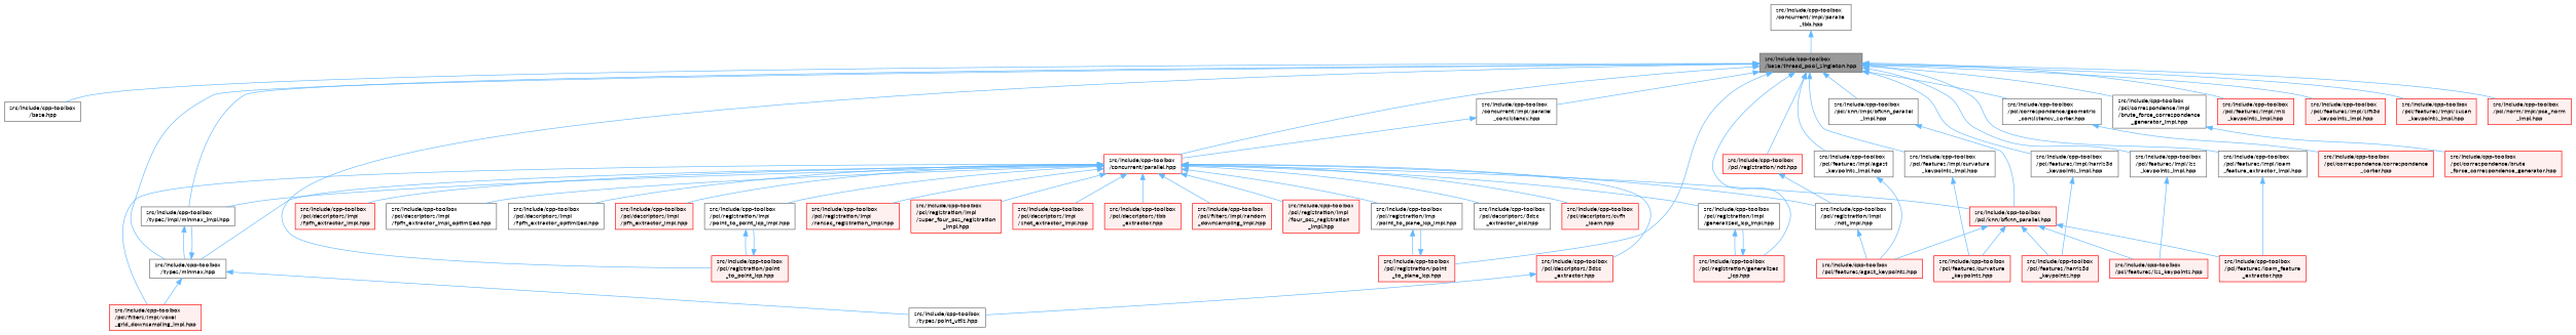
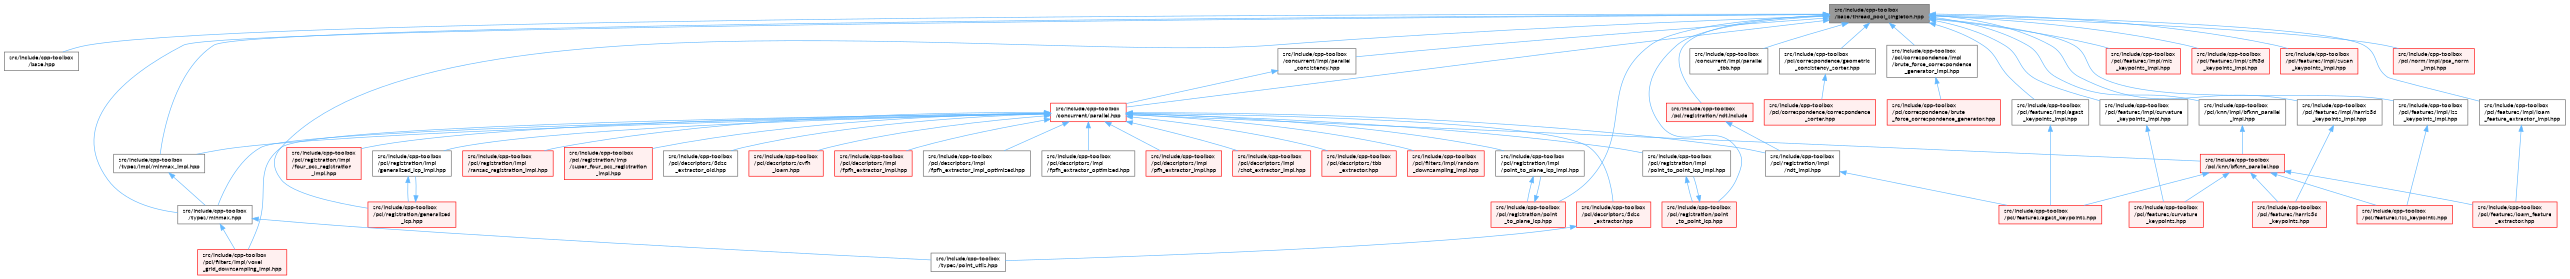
  digraph {
    fontname=Lato
    node [color=red fillcolor="#FFF0F0" fontname=Lato fontsize=10 shape=box style=filled]
    edge [color=steelblue1 dir=back fontname=Lato fontsize=10 labelfontname=Helvetica labelfontsize=10 style=solid]
    n1 [color=gray40 fillcolor=grey60 fontcolor=black height=0.2 label="src/include/cpp-toolbox\l/base/thread_pool_singleton.hpp" width=0.4]
    n2 [color=grey40 fillcolor=white height=0.2 label="src/include/cpp-toolbox\l/base.hpp" width=0.4]
    n3 [color=grey40 fillcolor=white height=0.2 label="src/include/cpp-toolbox\l/concurrent/impl/parallel\l_consistency.hpp" width=0.4]
    n4 [fillcolor=white height=0.2 label="src/include/cpp-toolbox\l/concurrent/parallel.hpp" width=0.4]
    n5 [height=0.2 label="src/include/cpp-toolbox\l/pcl/registration/generalized\l_icp.hpp" width=0.4]
-   n6 [height=0.2 label="src/include/cpp-toolbox\l/pcl/registration/ndt.hpp" width=0.4]
+   n6 [height=0.2 label="src/include/cpp-toolbox\l/pcl/registration/ndt.include" width=0.4]
    n7 [height=0.2 label="src/include/cpp-toolbox\l/pcl/registration/point\l_to_plane_icp.hpp" width=0.4]
    n8 [height=0.2 label="src/include/cpp-toolbox\l/pcl/registration/point\l_to_point_icp.hpp" width=0.4]
    n9 [color=grey40 fillcolor=white height=0.2 label="src/include/cpp-toolbox\l/types/impl/minmax_impl.hpp" width=0.4]
    n10 [color=grey40 fillcolor=white height=0.2 label="src/include/cpp-toolbox\l/types/minmax.hpp" width=0.4]
    n11 [color=grey40 fillcolor=white height=0.2 label="src/include/cpp-toolbox\l/concurrent/impl/parallel\l_tbb.hpp" width=0.4]
    n12 [color=grey40 fillcolor=white height=0.2 label="src/include/cpp-toolbox\l/pcl/correspondence/geometric\l_consistency_sorter.hpp" width=0.4]
    n13 [color=grey40 fillcolor=white height=0.2 label="src/include/cpp-toolbox\l/pcl/correspondence/impl\l/brute_force_correspondence\l_generator_impl.hpp" width=0.4]
    n14 [color=grey40 fillcolor=white height=0.2 label="src/include/cpp-toolbox\l/pcl/features/impl/agast\l_keypoints_impl.hpp" width=0.4]
    n15 [color=grey40 fillcolor=white height=0.2 label="src/include/cpp-toolbox\l/pcl/features/impl/curvature\l_keypoints_impl.hpp" width=0.4]
    n16 [color=grey40 fillcolor=white height=0.2 label="src/include/cpp-toolbox\l/pcl/features/impl/harris3d\l_keypoints_impl.hpp" width=0.4]
    n17 [color=grey40 fillcolor=white height=0.2 label="src/include/cpp-toolbox\l/pcl/features/impl/iss\l_keypoints_impl.hpp" width=0.4]
    n18 [color=grey40 fillcolor=white height=0.2 label="src/include/cpp-toolbox\l/pcl/features/impl/loam\l_feature_extractor_impl.hpp" width=0.4]
    n19 [height=0.2 label="src/include/cpp-toolbox\l/pcl/features/impl/mls\l_keypoints_impl.hpp" width=0.4]
    n20 [height=0.2 label="src/include/cpp-toolbox\l/pcl/features/impl/sift3d\l_keypoints_impl.hpp" width=0.4]
    n21 [height=0.2 label="src/include/cpp-toolbox\l/pcl/features/impl/susan\l_keypoints_impl.hpp" width=0.4]
    n22 [color=grey40 fillcolor=white height=0.2 label="src/include/cpp-toolbox\l/pcl/knn/impl/bfknn_parallel\l_impl.hpp" width=0.4]
    n23 [height=0.2 label="src/include/cpp-toolbox\l/pcl/norm/impl/pca_norm\l_impl.hpp" width=0.4]
    n24 [height=0.2 label="src/include/cpp-toolbox\l/pcl/descriptors/3dsc\l_extractor.hpp" width=0.4]
    n25 [color=grey40 fillcolor=white height=0.2 label="src/include/cpp-toolbox\l/pcl/descriptors/3dsc\l_extractor_old.hpp" width=0.4]
    n26 [height=0.2 label="src/include/cpp-toolbox\l/pcl/descriptors/cvfh\l_loam.hpp" width=0.4]
    n27 [height=0.2 label="src/include/cpp-toolbox\l/pcl/descriptors/impl\l/fpfh_extractor_impl.hpp" width=0.4]
    n28 [color=grey40 fillcolor=white height=0.2 label="src/include/cpp-toolbox\l/pcl/descriptors/impl\l/fpfh_extractor_impl_optimized.hpp" width=0.4]
    n29 [color=grey40 fillcolor=white height=0.2 label="src/include/cpp-toolbox\l/pcl/descriptors/impl\l/fpfh_extractor_optimized.hpp" width=0.4]
    n30 [height=0.2 label="src/include/cpp-toolbox\l/pcl/descriptors/impl\l/pfh_extractor_impl.hpp" width=0.4]
    n31 [height=0.2 label="src/include/cpp-toolbox\l/pcl/descriptors/impl\l/shot_extractor_impl.hpp" width=0.4]
    n32 [height=0.2 label="src/include/cpp-toolbox\l/pcl/descriptors/tbb\l_extractor.hpp" width=0.4]
    n33 [height=0.2 label="src/include/cpp-toolbox\l/pcl/filters/impl/random\l_downsampling_impl.hpp" width=0.4]
    n34 [height=0.2 label="src/include/cpp-toolbox\l/pcl/filters/impl/voxel\l_grid_downsampling_impl.hpp" width=0.4]
    n35 [height=0.2 label="src/include/cpp-toolbox\l/pcl/knn/bfknn_parallel.hpp" width=0.4]
    n36 [height=0.2 label="src/include/cpp-toolbox\l/pcl/registration/impl\l/four_pcs_registration\l_impl.hpp" width=0.4]
    n37 [color=grey40 fillcolor=white height=0.2 label="src/include/cpp-toolbox\l/pcl/registration/impl\l/generalized_icp_impl.hpp" width=0.4]
    n38 [color=grey40 fillcolor=white height=0.2 label="src/include/cpp-toolbox\l/pcl/registration/impl\l/ndt_impl.hpp" width=0.4]
    n39 [color=grey40 fillcolor=white height=0.2 label="src/include/cpp-toolbox\l/pcl/registration/impl\l/point_to_plane_icp_impl.hpp" width=0.4]
    n40 [color=grey40 fillcolor=white height=0.2 label="src/include/cpp-toolbox\l/pcl/registration/impl\l/point_to_point_icp_impl.hpp" width=0.4]
    n41 [height=0.2 label="src/include/cpp-toolbox\l/pcl/registration/impl\l/ransac_registration_impl.hpp" width=0.4]
    n42 [height=0.2 label="src/include/cpp-toolbox\l/pcl/registration/impl\l/super_four_pcs_registration\l_impl.hpp" width=0.4]
    n43 [color=grey40 fillcolor=white height=0.2 label="src/include/cpp-toolbox\l/types/point_utils.hpp" width=0.4]
    n44 [height=0.2 label="src/include/cpp-toolbox\l/pcl/correspondence/correspondence\l_sorter.hpp" width=0.4]
    n45 [height=0.2 label="src/include/cpp-toolbox\l/pcl/correspondence/brute\l_force_correspondence_generator.hpp" width=0.4]
    n46 [height=0.2 label="src/include/cpp-toolbox\l/pcl/features/agast_keypoints.hpp" width=0.4]
    n47 [height=0.2 label="src/include/cpp-toolbox\l/pcl/features/curvature\l_keypoints.hpp" width=0.4]
    n48 [height=0.2 label="src/include/cpp-toolbox\l/pcl/features/harris3d\l_keypoints.hpp" width=0.4]
    n49 [height=0.2 label="src/include/cpp-toolbox\l/pcl/features/iss_keypoints.hpp" width=0.4]
    n50 [height=0.2 label="src/include/cpp-toolbox\l/pcl/features/loam_feature\l_extractor.hpp" width=0.4]
    n1 -> n2
    n1 -> n3
    n1 -> n4
    n1 -> n5
    n1 -> n6
    n1 -> n7
    n1 -> n8
    n1 -> n9
    n1 -> n10
-   n11 -> n1
+   n1 -> n11
    n1 -> n12
    n1 -> n13
    n1 -> n14
    n1 -> n15
    n1 -> n16
    n1 -> n17
    n1 -> n18
    n1 -> n19
    n1 -> n20
    n1 -> n21
    n1 -> n22
    n1 -> n23
    n3 -> n4
    n4 -> n9
    n4 -> n10
    n4 -> n24
    n4 -> n25
    n4 -> n26
    n4 -> n27
    n4 -> n28
    n4 -> n29
    n4 -> n30
    n4 -> n31
    n4 -> n32
    n4 -> n33
    n4 -> n34
    n4 -> n35
    n4 -> n36
    n4 -> n37
    n4 -> n38
    n4 -> n39
    n4 -> n40
    n4 -> n41
    n4 -> n42
    n5 -> n37
    n6 -> n38
    n7 -> n39
    n8 -> n40
    n9 -> n10
-   n10 -> n9
    n10 -> n34
    n10 -> n43
    n12 -> n44
    n13 -> n45
    n14 -> n46
    n15 -> n47
    n16 -> n48
    n17 -> n49
    n18 -> n50
    n22 -> n35
    n24 -> n43
    n35 -> n46
    n35 -> n47
    n35 -> n48
    n35 -> n49
    n35 -> n50
    n37 -> n5
    n38 -> n46
    n39 -> n7
    n40 -> n8
  }
